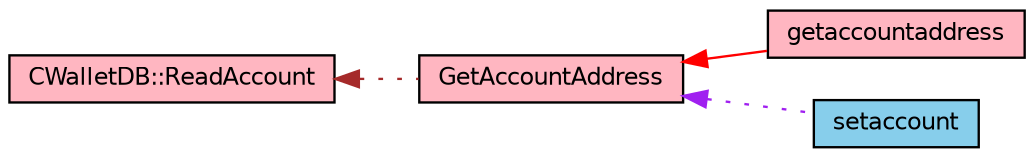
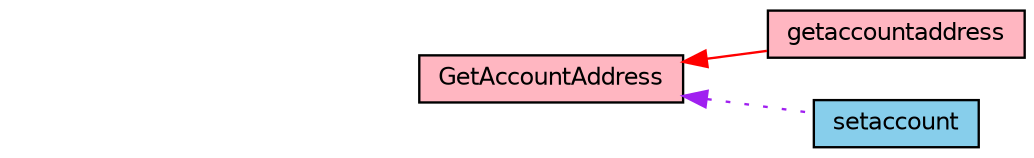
  digraph {
    rankdir=LR
    node [color=black fillcolor=lightpink fontname=Helvetica fontsize=10 shape=record style=filled]
    edge [dir=back fontname=Helvetica fontsize=10 labelfontname=Helvetica labelfontsize=10 style=dotted]
-   n1 [height=0.2 label="CWalletDB::ReadAccount" width=0.4]
    n2 [height=0.2 label=GetAccountAddress width=0.4]
    n3 [height=0.2 label=getaccountaddress width=0.4]
    n4 [fillcolor=skyblue height=0.2 label=setaccount width=0.4]
-   n1 -> n2 [color=brown]
    n2 -> n3 [color=red style=solid]
    n2 -> n4 [color=purple]
  }
